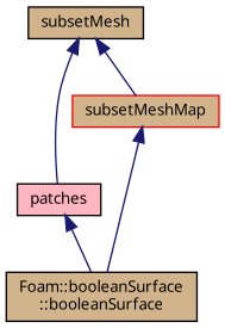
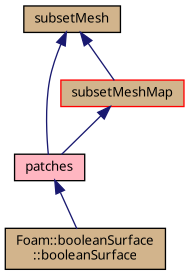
  digraph {
    fontname="Noto Sans"
    rankdir=TB
    node [color=black fillcolor=tan fontname="Noto Sans" fontsize=10 shape=record style=filled]
    edge [color=midnightblue dir=back fontname="Noto Sans" fontsize=10 labelfontname=Helvetica labelfontsize=10 style=solid]
    n1 [fontcolor=black height=0.2 label=subsetMesh width=0.4]
    n2 [fillcolor=lightpink height=0.2 label=patches width=0.4]
    n3 [color=red height=0.2 label=subsetMeshMap width=0.4]
    n4 [height=0.2 label="Foam::booleanSurface\l::booleanSurface" width=0.4]
    n1 -> n2
    n1 -> n3
    n2 -> n4
-   n3 -> n4
+   n3 -> n2
  }
